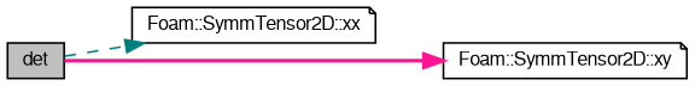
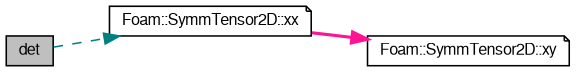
  digraph {
    rankdir=LR
    node [color=black fontname=FreeSans fontsize=10 shape=note]
    edge [fontname=FreeSans fontsize=10 labelfontname=FreeSans labelfontsize=10]
    n1 [fillcolor=grey75 fontcolor=black height=0.2 label=det shape=box style=filled width=0.4]
    n2 [height=0.2 label="Foam::SymmTensor2D::xx" width=0.4]
    n3 [height=0.2 label="Foam::SymmTensor2D::xy" width=0.4]
    n1 -> n2 [color=teal style=dashed]
-   n1 -> n3 [color=deeppink style=bold]
+   n2 -> n3 [color=deeppink style=bold]
  }
